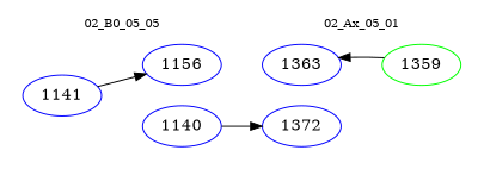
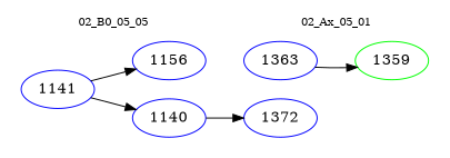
  digraph {
    rankdir=LR
    node [color=blue]
    edge [color=black]
    n1 [label=1363]
    n2 [color=green label=1359]
    n3 [label=1372]
    n4 [label=1141]
    n5 [label=1140]
    n6 [label=1156]
    subgraph cluster_1 {
      color=white
      fontsize=10
      label="02_Ax_05_01"
      n1
      n2
      n3
    }
    subgraph cluster_2 {
      color=white
      fontsize=10
      label="02_B0_05_05"
      n4
      n5
      n6
    }
-   n2 -> n1
+   n1 -> n2
+   n4 -> n5
    n4 -> n6
    n5 -> n3
  }
